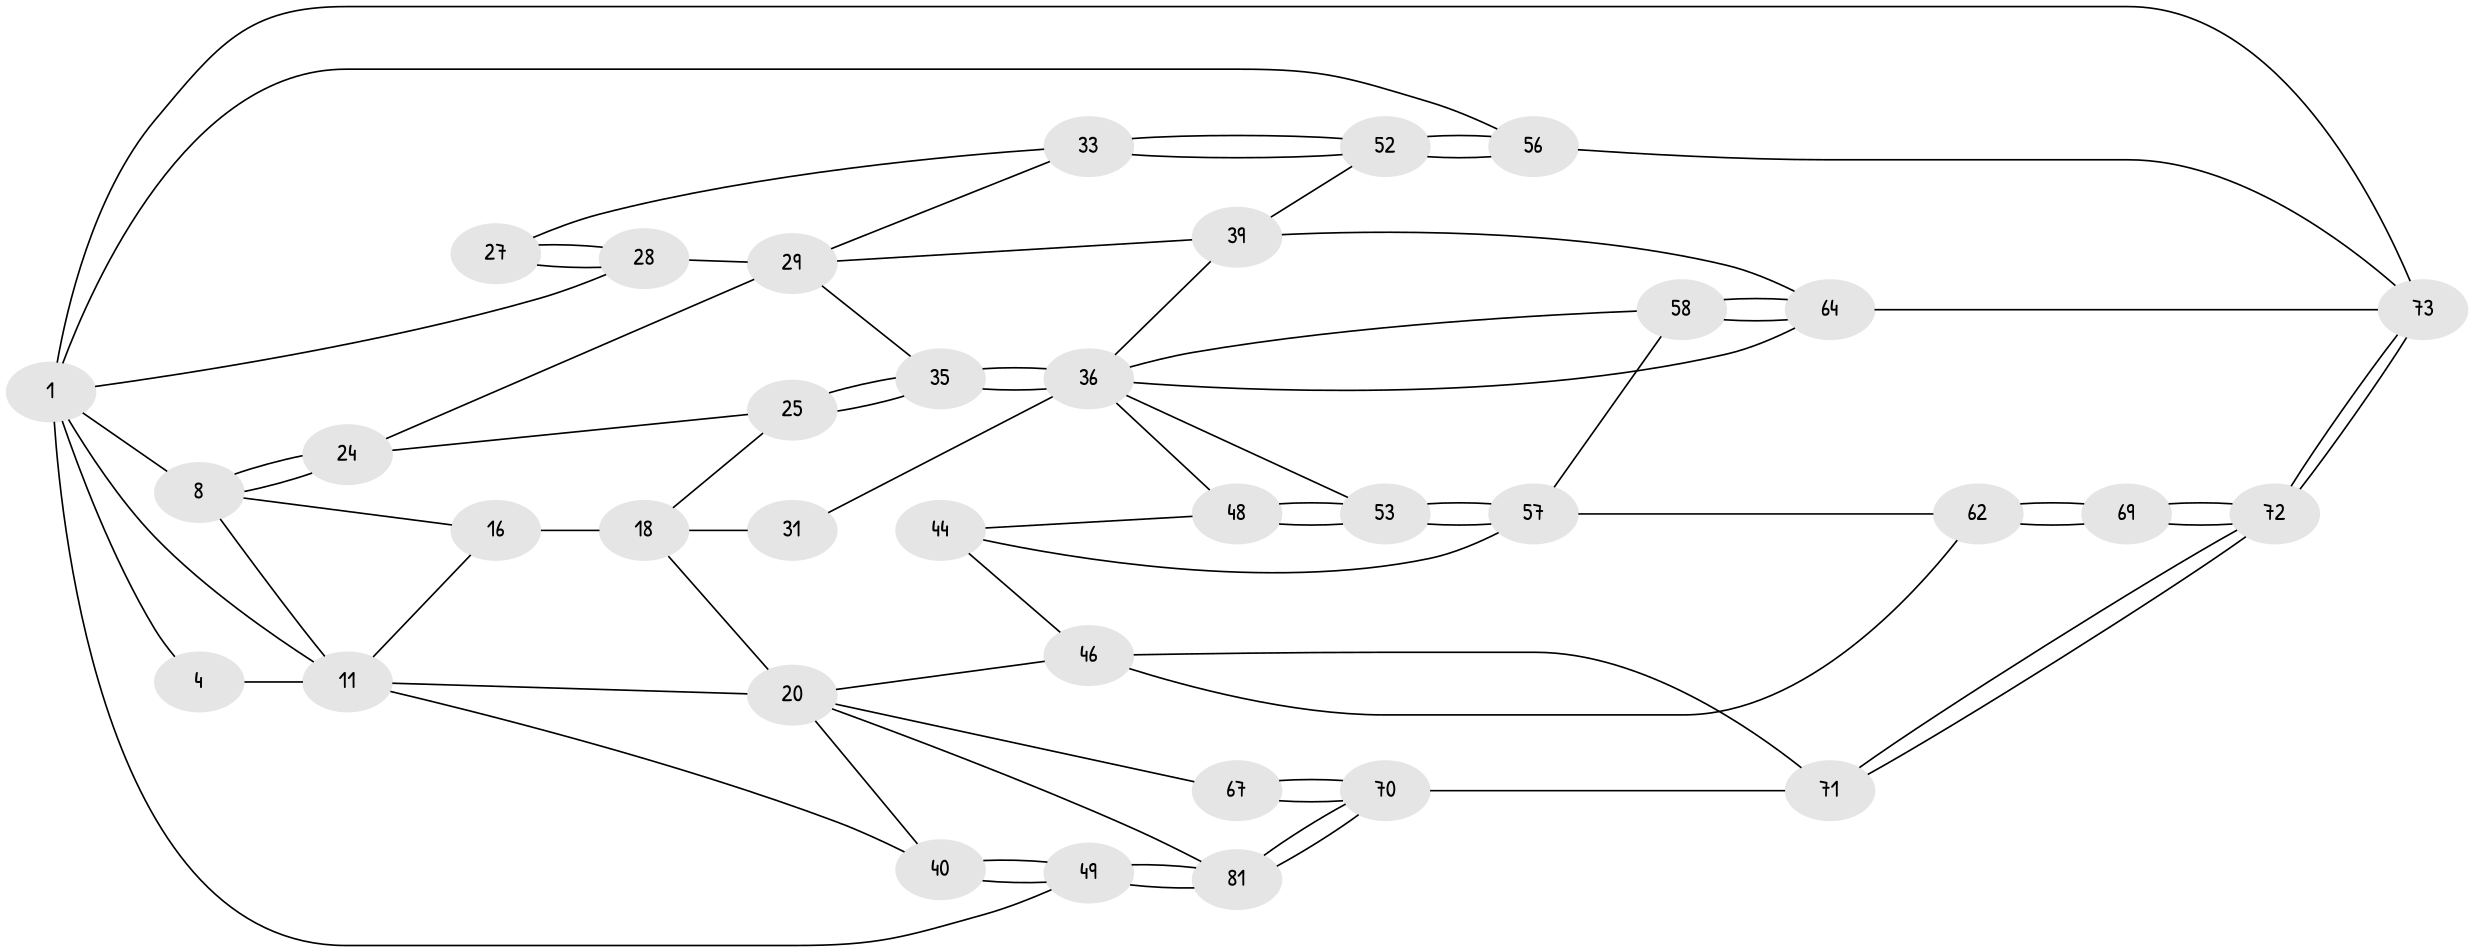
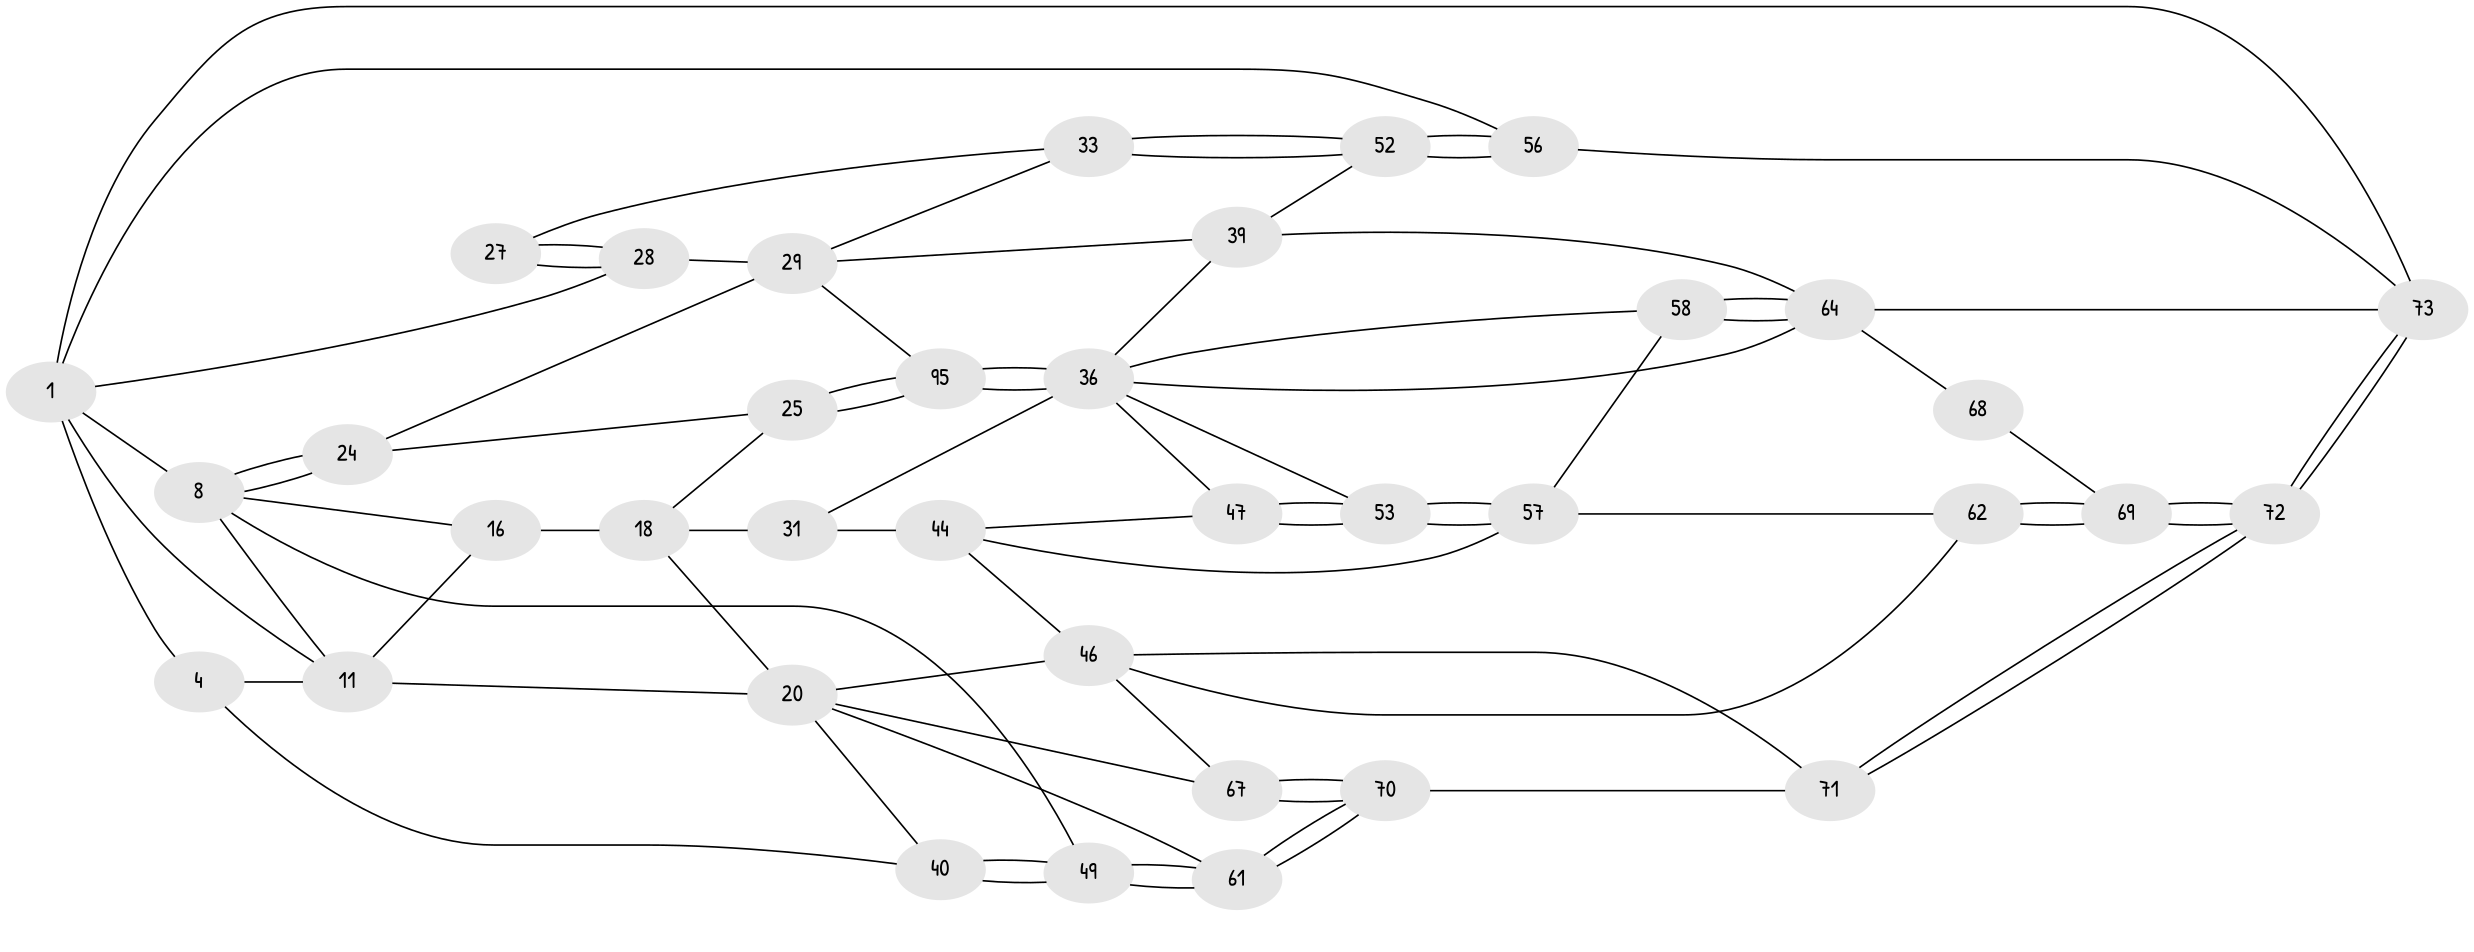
  graph {
    fontname="Patrick Hand"
    rankdir=LR
    node [color=gray90 fontname="Patrick Hand" style=filled]
    edge [fontname="Patrick Hand"]
    1 [super="+2+7"]
    4 [super="+5"]
    8 [super="+9"]
    11 [super="+12"]
    28
    n6 [label=49]
    56
    73 [super="+74"]
    16 [super="+17"]
    24
    20 [super="+43+21"]
    40
    27
    33
    29 [super="+34+30"]
-   61 [label=81]
+   61
    18 [super="+19+23"]
    25
    46 [super="+63"]
    67
    31 [super="+32"]
-   35
+   35 [label=95]
    36 [super="+50+37"]
    44 [super="+45"]
    62
    71
    70
    39 [super="+49"]
    n29 [label=52]
    64 [super="+65"]
-   48
+   48 [label=47]
    53
    58
    57 [super="+59"]
+   68
    69
    72
    1 -- 4
    1 -- 8
    1 -- 11
    1 -- 28
-   1 -- n6
+   8 -- n6
    1 -- 56 [weight=2]
    1 -- 73
    4 -- 11 [weight=2]
    8 -- 11
    8 -- 16
    8 -- 24
    8 -- 24
    11 -- 16
    11 -- 20 [weight=2]
-   11 -- 40
+   4 -- 40
    28 -- 29
    n6 -- 61
    n6 -- 61
    56 -- 73
    16 -- 18 [weight=2]
    24 -- 29
    24 -- 25
    20 -- 40
    20 -- 61
    20 -- 46
    20 -- 67
    40 -- n6
    40 -- n6
    27 -- 28
    27 -- 28
    27 -- 33
    33 -- n29
    33 -- n29
    29 -- 33
    29 -- 35
    29 -- 39 [weight=2]
    61 -- 70
    61 -- 70
    18 -- 20
    18 -- 25
    18 -- 31 [weight=2]
    25 -- 35
    25 -- 35
+   46 -- 67
    46 -- 62
    46 -- 71
    67 -- 70
    67 -- 70
    31 -- 36
+   31 -- 44
    35 -- 36
    35 -- 36
    36 -- 39
    36 -- 64
    36 -- 48
    36 -- 53
    36 -- 58
    44 -- 46
    44 -- 48
    44 -- 57
    62 -- 69
    62 -- 69
    71 -- 72
    71 -- 72
    70 -- 71
    39 -- n29
    39 -- 64
    n29 -- 56
    n29 -- 56
    64 -- 73
+   64 -- 68
    48 -- 53
    48 -- 53
    53 -- 57
    53 -- 57
    58 -- 64
    58 -- 64
    57 -- 62
    57 -- 58
+   68 -- 69
    69 -- 72
    69 -- 72
    72 -- 73
    72 -- 73
  }
